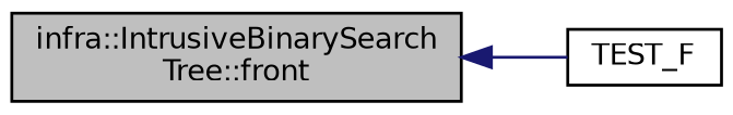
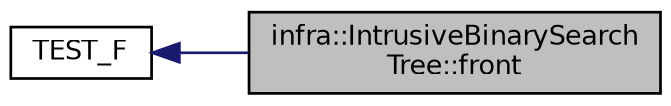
  digraph {
    rankdir=LR
    node [color=black fontname=Helvetica fontsize=10 shape=record style=filled]
    n1 [fillcolor=grey75 fontcolor=black height=0.2 label="infra::IntrusiveBinarySearch\lTree::front" width=0.4]
    n2 [fillcolor=white height=0.2 label=TEST_F width=0.4]
-   n1 -> n2 [color=midnightblue dir=back fontname=Helvetica fontsize=10 labelfontname=Helvetica labelfontsize=10 style=solid]
+   n2 -> n1 [color=midnightblue dir=back fontname=Helvetica fontsize=10 labelfontname=Helvetica labelfontsize=10 style=solid]
  }
